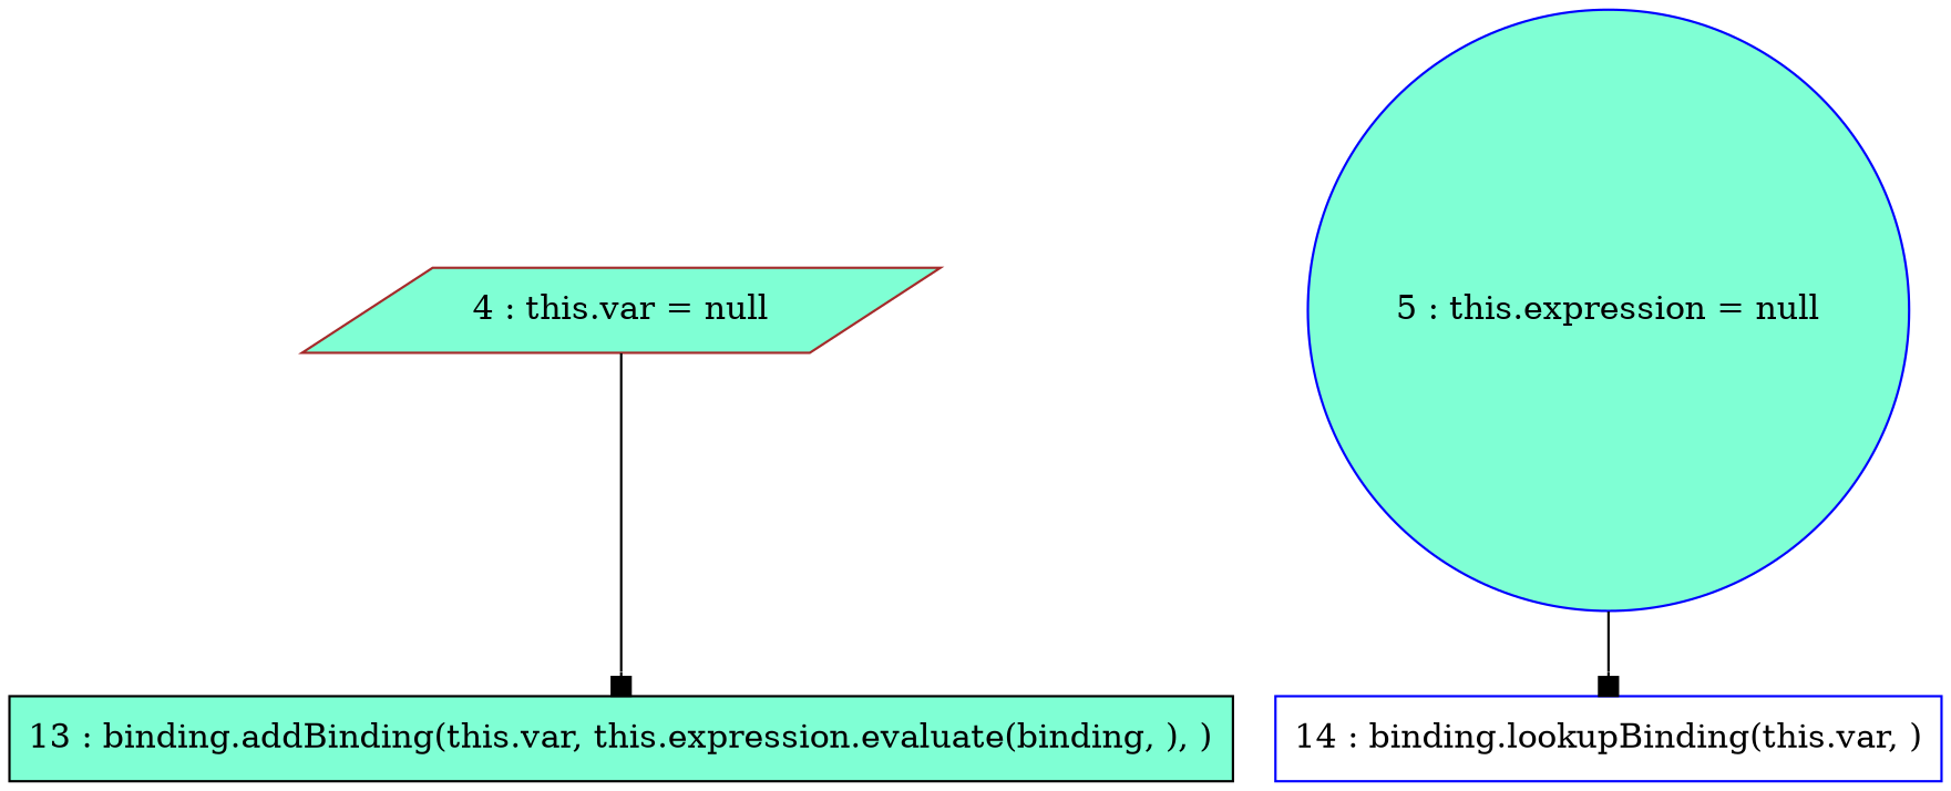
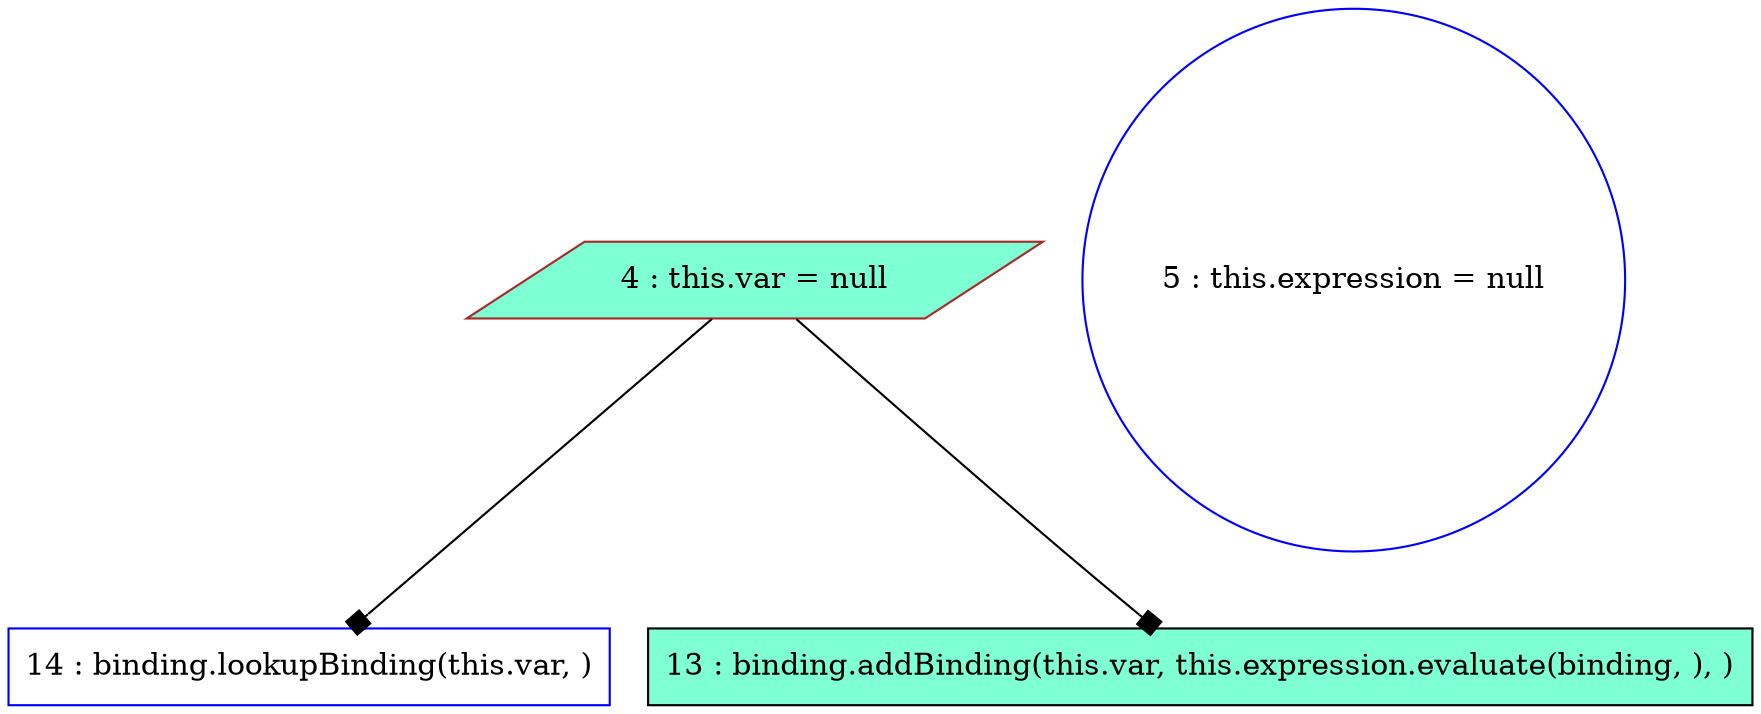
  digraph {
    node [style=filled fillcolor=aquamarine color=blue shape=box]
    edge [style=solid arrowhead=box]
    "4 : this.var = null" [color=brown shape=parallelogram]
    "14 : binding.lookupBinding(this.var, )" [fillcolor=white]
    "13 : binding.addBinding(this.var, this.expression.evaluate(binding, ), )" [color=black]
-   "5 : this.expression = null" [shape=circle]
-   "5 : this.expression = null" -> "14 : binding.lookupBinding(this.var, )"
+   "5 : this.expression = null" [fillcolor=white shape=circle]
+   "4 : this.var = null" -> "14 : binding.lookupBinding(this.var, )"
    "4 : this.var = null" -> "13 : binding.addBinding(this.var, this.expression.evaluate(binding, ), )"
  }
